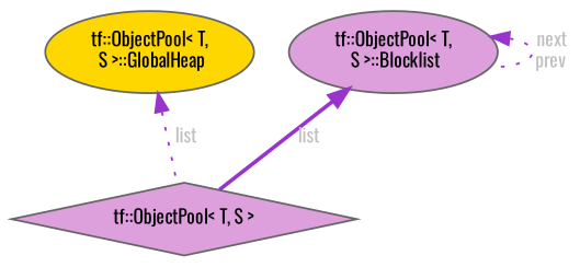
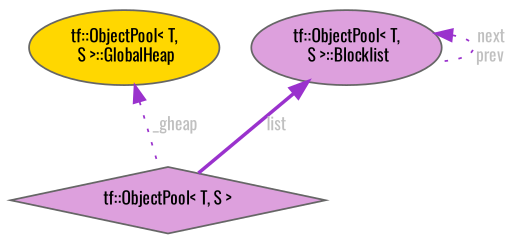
  digraph {
    fontname=Oswald
    node [color=gray40 fillcolor=plum fontname=Oswald fontsize=10 shape=ellipse style=filled]
    edge [color=darkorchid3 dir=back fontcolor=grey fontname=Oswald fontsize=10 labelfontname=Helvetica labelfontsize=10 style=dotted]
    n1 [fontcolor=black height=0.2 label="tf::ObjectPool\< T, S \>" shape=diamond width=0.4]
    n2 [fillcolor=gold height=0.2 label="tf::ObjectPool\< T,\l S \>::GlobalHeap" width=0.4]
    n3 [height=0.2 label="tf::ObjectPool\< T,\l S \>::Blocklist" width=0.4]
-   n2 -> n1 [label=" list"]
+   n2 -> n1 [label=" _gheap"]
    n3 -> n1 [label=" list" style=bold]
    n3 -> n3 [label=" next\nprev"]
  }
